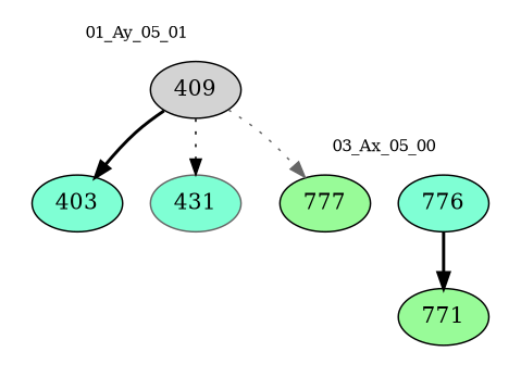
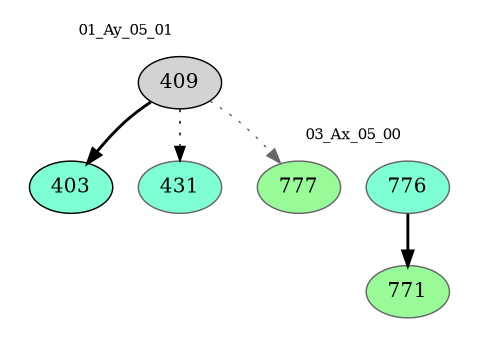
  digraph {
    node [color=black fillcolor=aquamarine style=filled]
    edge [color=black style=bold]
    n1 [fillcolor=lightgrey label=409]
    n2 [label=403]
    n3 [color=gray40 label=431]
-   n4 [label=776]
-   n5 [fillcolor=palegreen label=771]
-   n6 [fillcolor=palegreen label=777]
+   n4 [color=gray40 label=776]
+   n5 [color=gray40 fillcolor=palegreen label=771]
+   n6 [color=gray40 fillcolor=palegreen label=777]
    subgraph cluster_1 {
      color=white
      fontsize=10
      label="01_Ay_05_01"
      n1
      n2
      n3
    }
    subgraph cluster_2 {
      color=white
      fontsize=10
      label="03_Ax_05_00"
      n4
      n5
      n6
    }
    n1 -> n2
    n1 -> n3 [style=dotted]
    n1 -> n6 [color=gray40 style=dotted]
    n4 -> n5
  }
